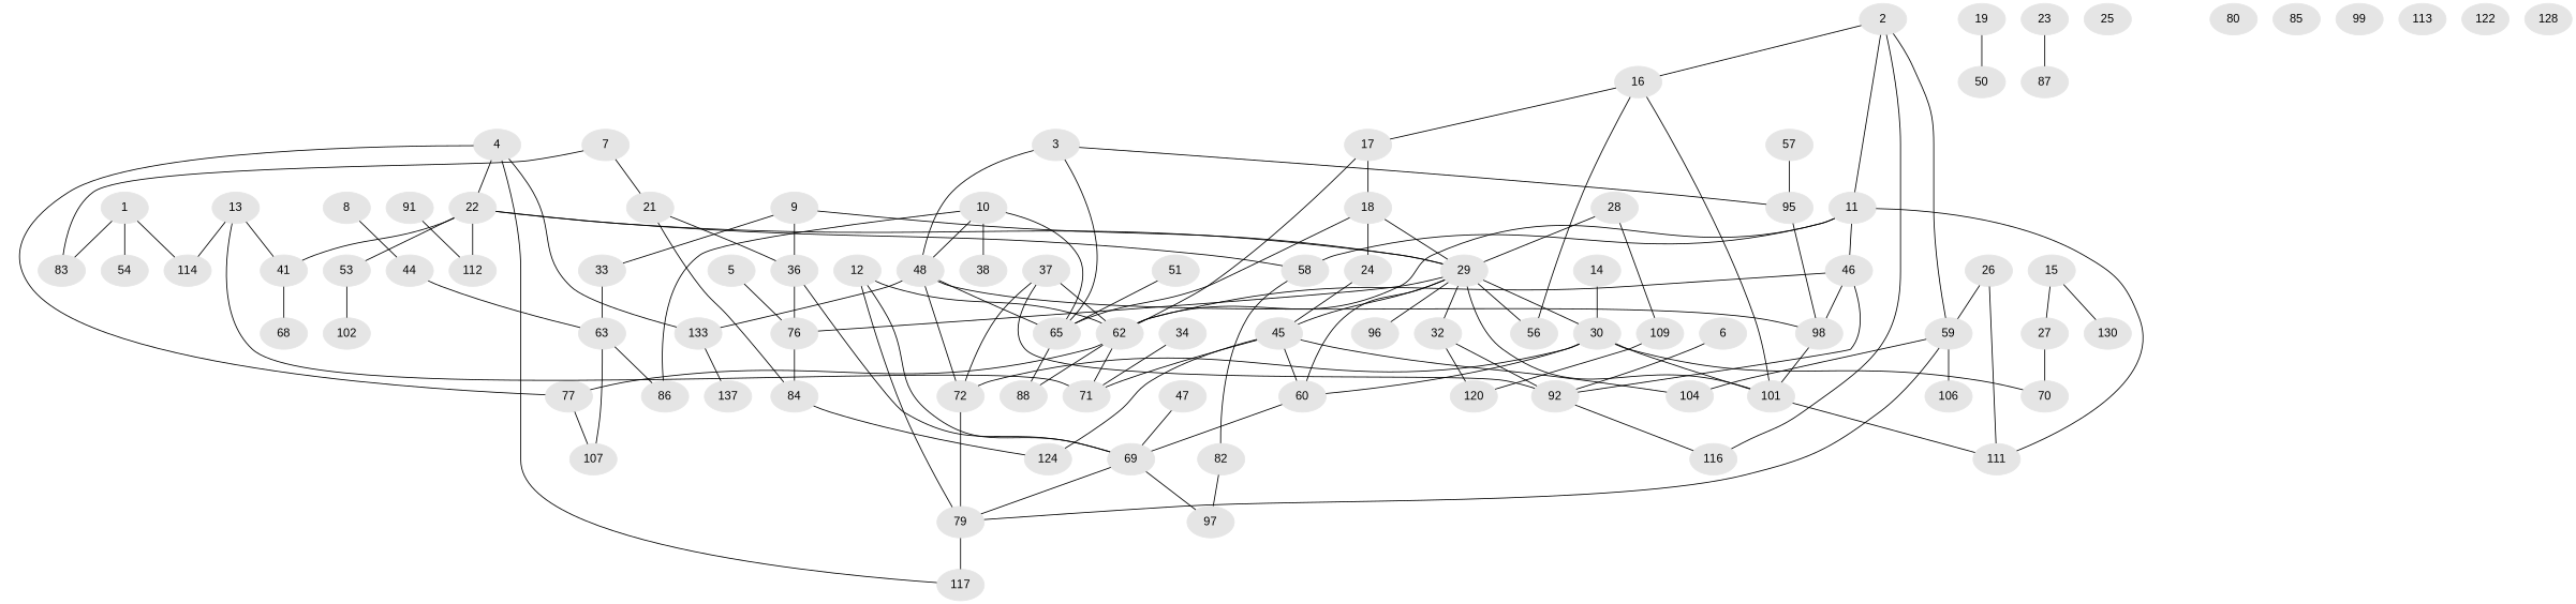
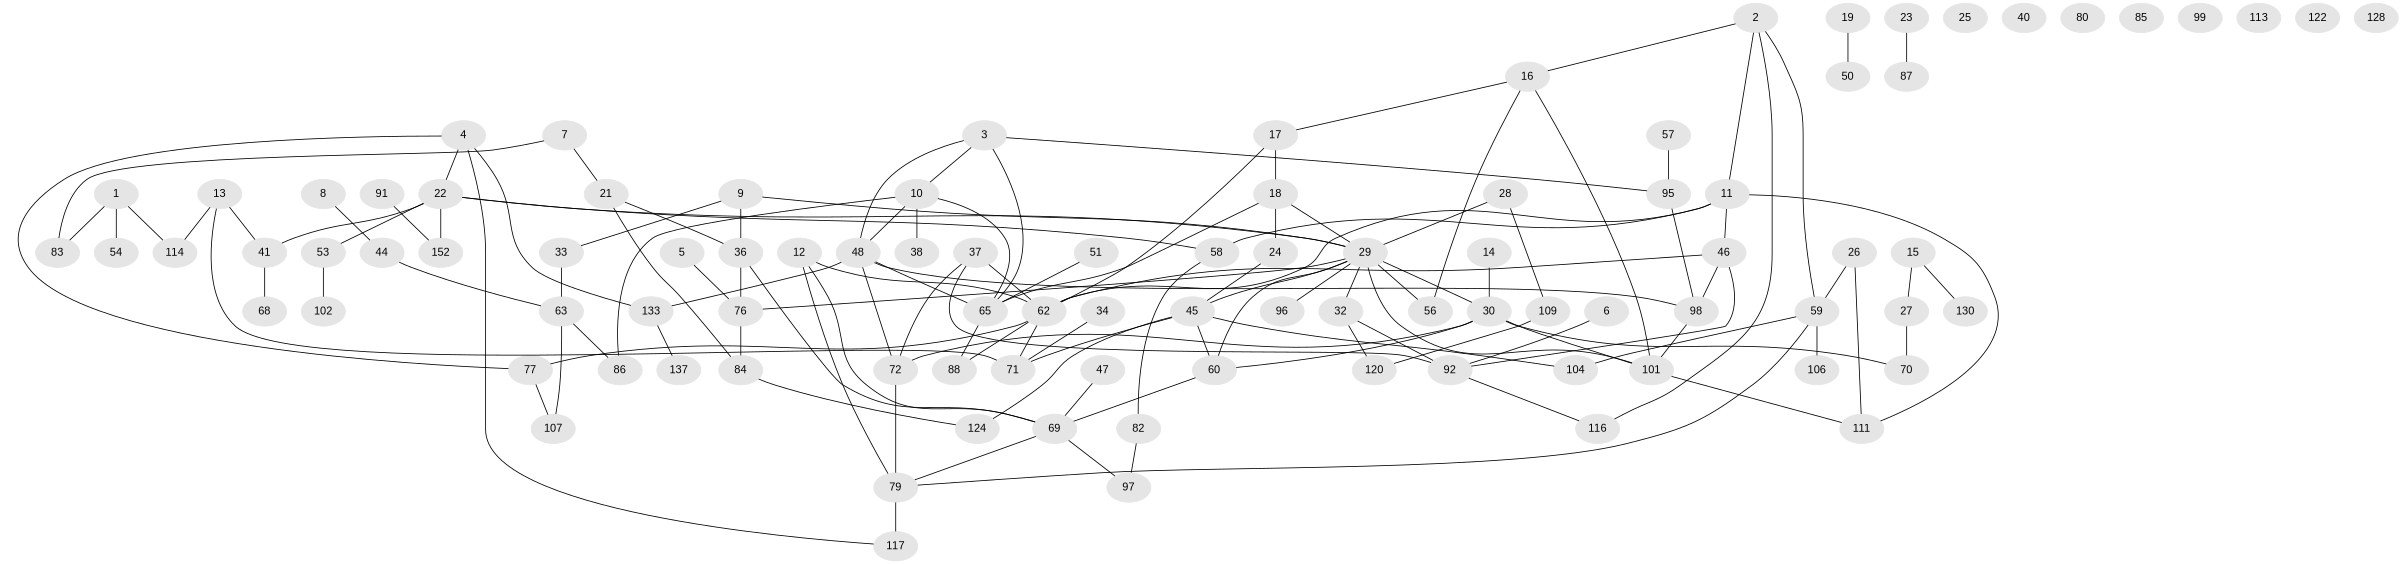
  graph {
    fontname="Liberation Sans"
    node [color=gray90 fontname="Liberation Sans" style=filled]
    edge [fontname="Liberation Sans"]
    1 [super="+136"]
    54
    83
    114
    11 [super="+55"]
    46 [super="+123"]
    58 [super="+64"]
    62 [super="+89"]
    111 [super="+119"]
    2
    16 [super="+39"]
    59 [super="+108"]
    116
    17 [super="+94"]
    56
    101 [super="+118"]
    79 [super="+121"]
    104
    106
    3 [super="+20"]
    10 [super="+129"]
    48 [super="+127"]
    65 [super="+73"]
    95 [super="+132"]
    38
    86
    133
    72 [super="+75"]
    98 [super="+103"]
    88 [super="+115"]
    4 [super="+42"]
    22 [super="+49"]
    77
    117
    29 [super="+31"]
    41
    53
-   112 [super="+131"]
+   112 [super="+131" label=152]
    107
    137
    76 [super="+135"]
    84
    5
    92 [super="+126"]
    6
    21 [super="+52"]
    36 [super="+67"]
    7
    8
    44
    63 [super="+78"]
    9 [super="+66"]
    33
    32
    30 [super="+61"]
    45 [super="+110"]
    60 [super="+125"]
    96
    69 [super="+138"]
    120
    82
    71 [super="+93"]
    12
    97
    13 [super="+134"]
    68
    70
    14
    27 [super="+105"]
    15
    130
    18
    24
    19 [super="+90"]
    50
    124
    102
    23 [super="+43"]
    87
    25 [super="+74"]
    26
    28
    109
    34 [super="+35"]
    37
+   40
    47 [super="+81"]
    51 [super="+100"]
    57
    80
    85
    91
    99
    113
    122
    128
    1 -- 54
    1 -- 83
    1 -- 114
    11 -- 46
    11 -- 58
    11 -- 62
    11 -- 111
    46 -- 62
    46 -- 98
    46 -- 92
    58 -- 82
    62 -- 88
    62 -- 77
    62 -- 71
    2 -- 11
    2 -- 16
    2 -- 59
    2 -- 116
    16 -- 17
    16 -- 56
    16 -- 101
    59 -- 79
    59 -- 104
    59 -- 106
    17 -- 62
    17 -- 18
    101 -- 111
    79 -- 117 [weight=2]
+   3 -- 10
    3 -- 48
    3 -- 65
    3 -- 95
    10 -- 48
    10 -- 65
    10 -- 38
    10 -- 86
    48 -- 65
    48 -- 133
    48 -- 72
    48 -- 98
    65 -- 88
    95 -- 98
    133 -- 137
    72 -- 79
    98 -- 101
    4 -- 133
    4 -- 22
    4 -- 77
    4 -- 117
    22 -- 58
    22 -- 29
    22 -- 41
    22 -- 53
    22 -- 112
    77 -- 107
    29 -- 56
    29 -- 101
    29 -- 76
    29 -- 32
    29 -- 30
    29 -- 45
    29 -- 60
    29 -- 96
    41 -- 68
    53 -- 102
    76 -- 84
    84 -- 124
    5 -- 76
    92 -- 116
    6 -- 92
    21 -- 84
    21 -- 36
    36 -- 76
    36 -- 69
    7 -- 83
    7 -- 21
    8 -- 44
    44 -- 63
    63 -- 86
    63 -- 107
    9 -- 29
    9 -- 36
    9 -- 33
    33 -- 63
    32 -- 92
    32 -- 120
    30 -- 101
    30 -- 72
    30 -- 60
    30 -- 70
    45 -- 104
    45 -- 60
    45 -- 71
    45 -- 124
    60 -- 69
    69 -- 79
    69 -- 97
    82 -- 97
    12 -- 62
    12 -- 79
    12 -- 69
    13 -- 114
    13 -- 41
    13 -- 71
    14 -- 30
    27 -- 70
    15 -- 27
    15 -- 130
    18 -- 65
    18 -- 29
    18 -- 24
    24 -- 45
    19 -- 50
    23 -- 87
    26 -- 111
    26 -- 59
    28 -- 29
    28 -- 109
    109 -- 120
    34 -- 71
    37 -- 62
    37 -- 72
    37 -- 92 [weight=2]
    47 -- 69
    51 -- 65
    57 -- 95
    91 -- 112
  }
